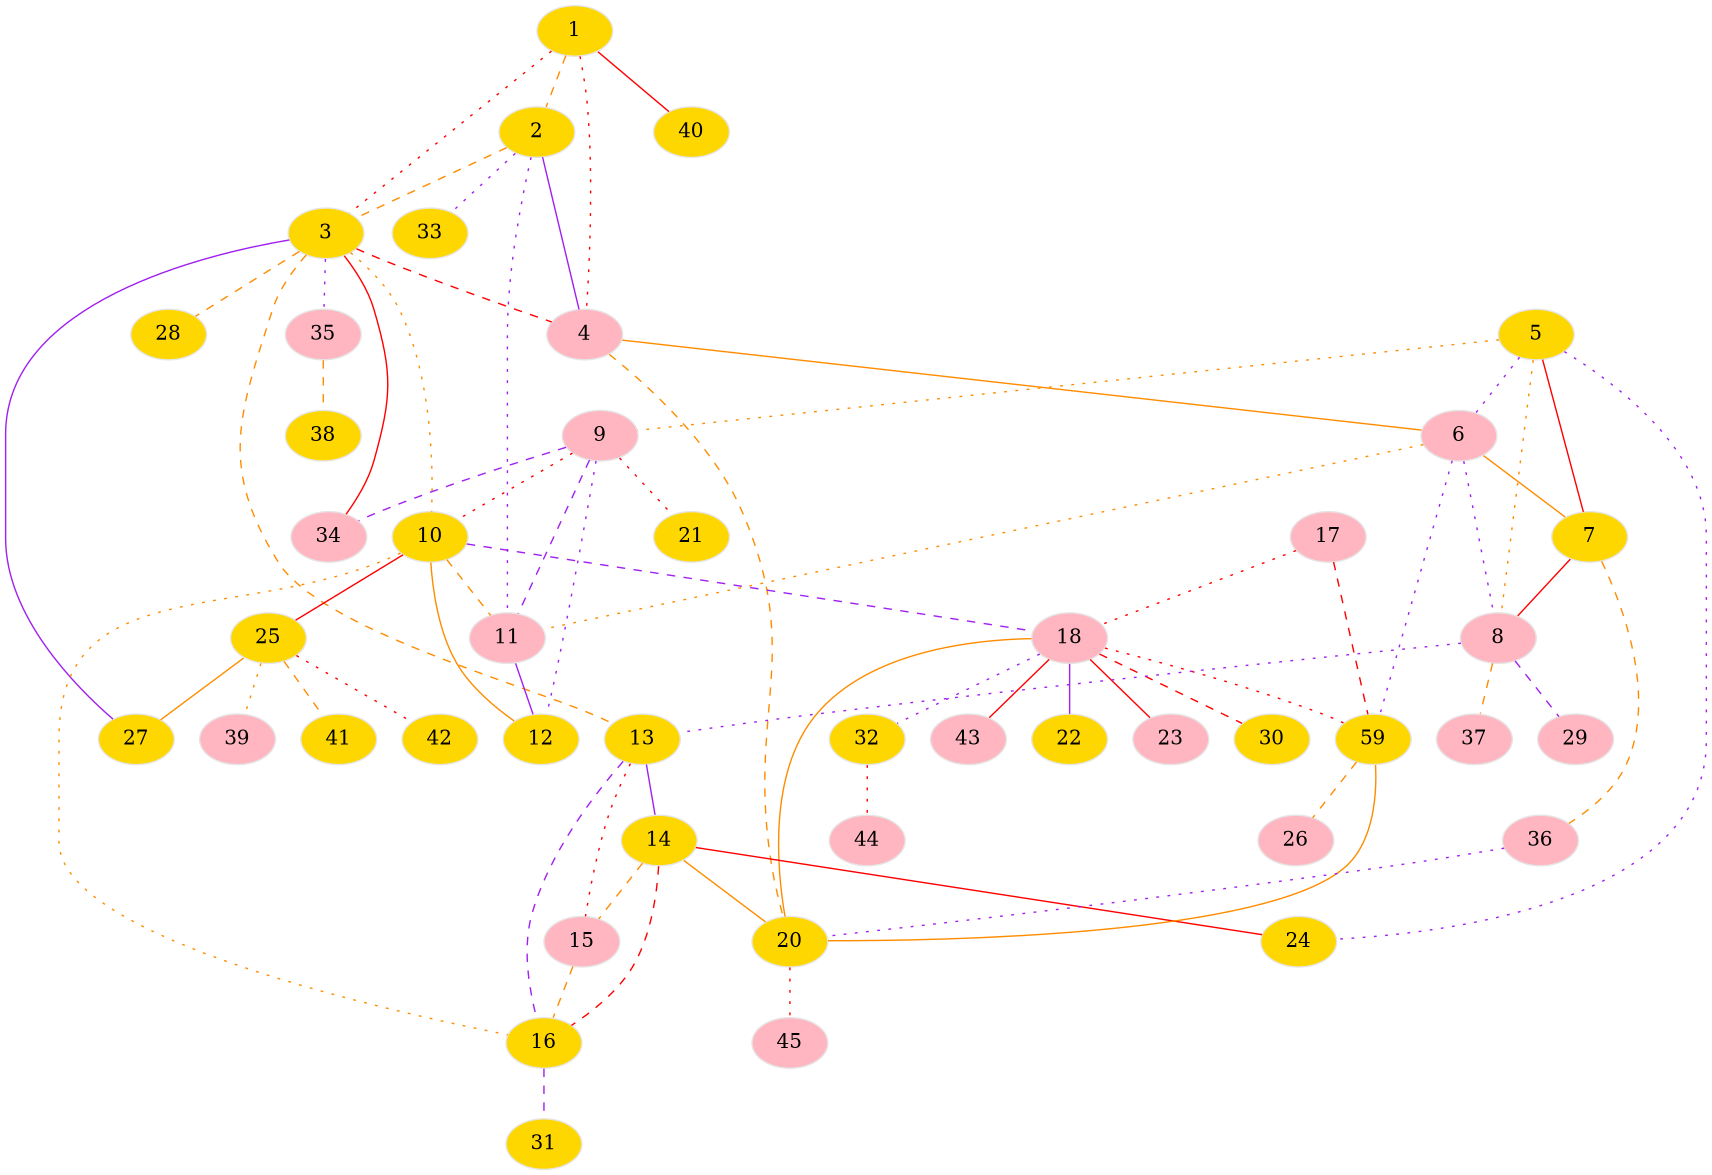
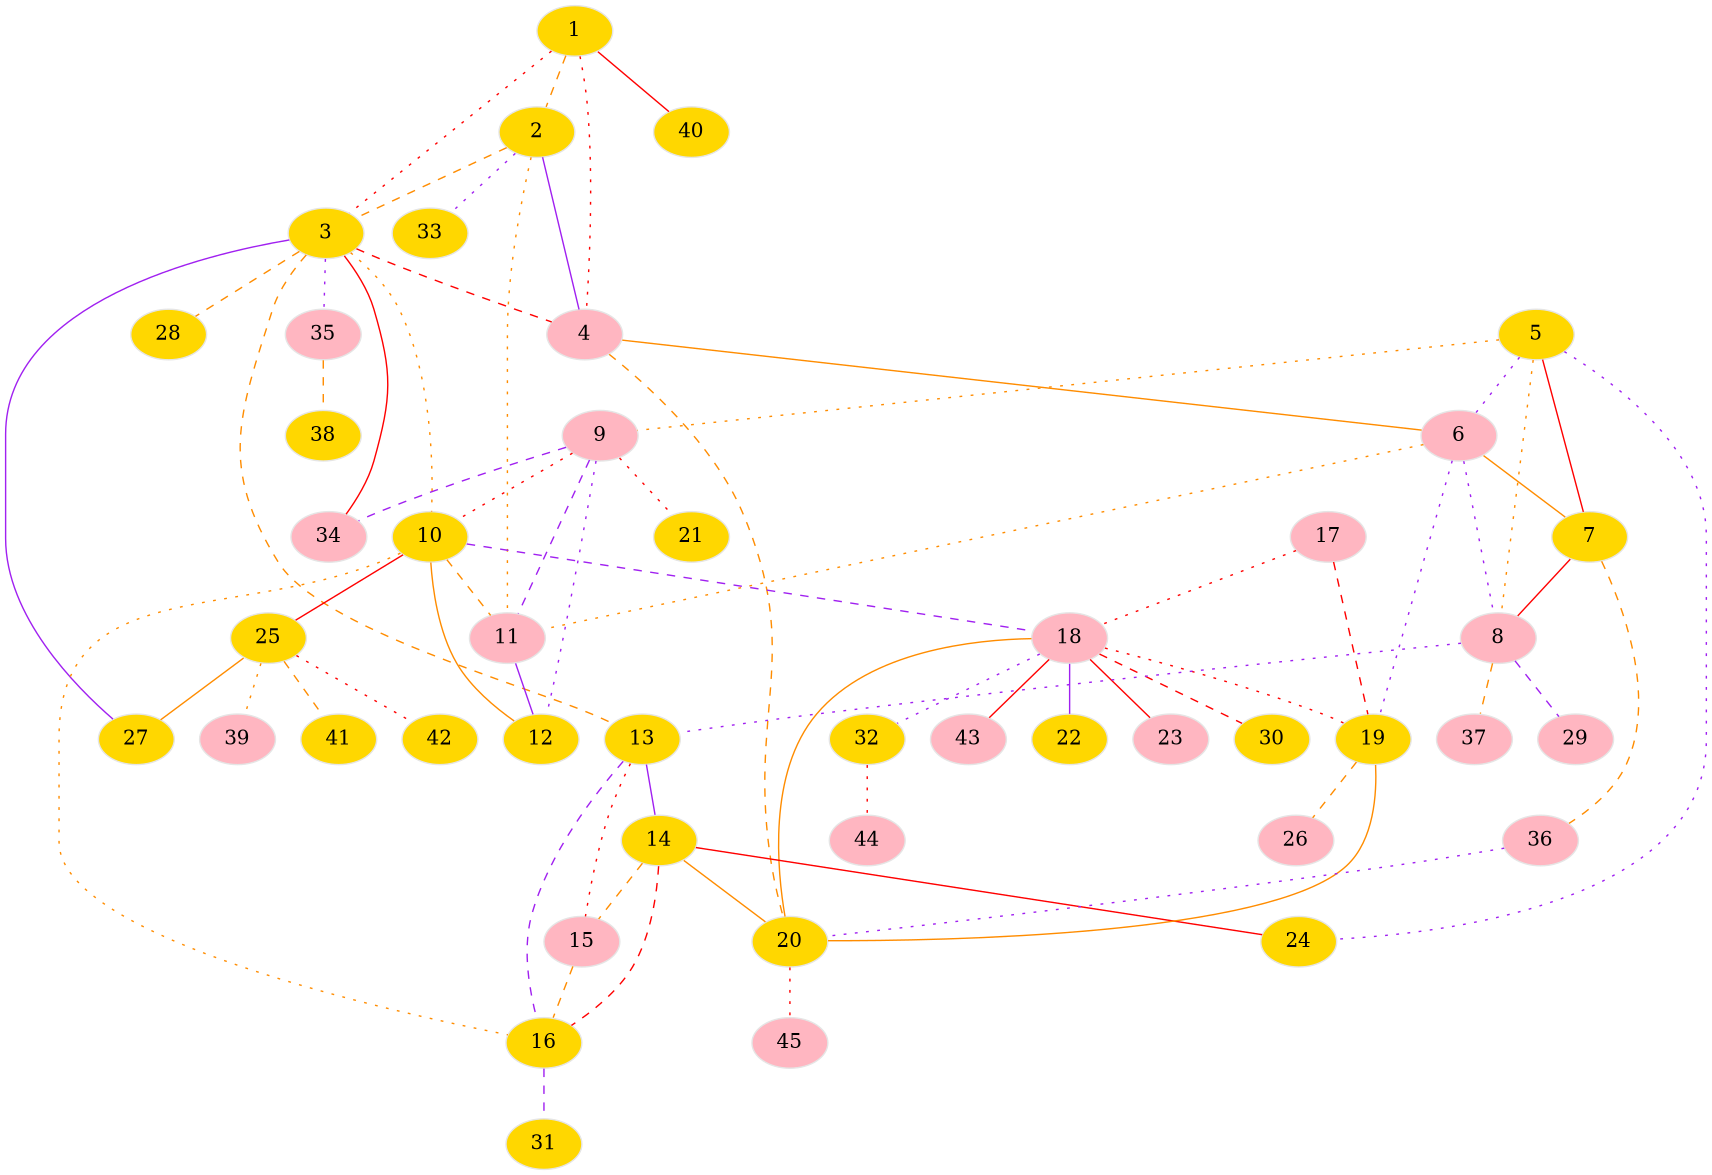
  graph {
    node [color=gray90 fillcolor=gold style=filled]
    edge [color=darkorange style=dotted weight=1.0]
    1
    2
    3
    4 [fillcolor=lightpink]
    40
    11 [fillcolor=lightpink]
    33
    10
    13
    27
    28
    34 [fillcolor=lightpink]
    35 [fillcolor=lightpink]
    6 [fillcolor=lightpink]
    20
    12
    16
    18 [fillcolor=lightpink]
    25
    14
    15 [fillcolor=lightpink]
    38
    7
    8 [fillcolor=lightpink]
-   19 [label=59]
+   19
    45 [fillcolor=lightpink]
    5
    9 [fillcolor=lightpink]
    24
    36 [fillcolor=lightpink]
    29 [fillcolor=lightpink]
    37 [fillcolor=lightpink]
    21
    26 [fillcolor=lightpink]
    31
    22
    23 [fillcolor=lightpink]
    30
    32
    43 [fillcolor=lightpink]
    39 [fillcolor=lightpink]
    41
    42
    17 [fillcolor=lightpink]
    44 [fillcolor=lightpink]
    1 -- 2 [style=dashed]
    1 -- 3 [color=red]
    1 -- 4 [color=red]
    1 -- 40 [color=red style=solid]
    2 -- 3 [style=dashed]
    2 -- 4 [color=purple style=solid weight=3.0]
-   2 -- 11 [color=purple]
+   2 -- 11
    2 -- 33 [color=purple]
    3 -- 4 [color=red style=dashed]
    3 -- 10
    3 -- 13 [style=dashed]
    3 -- 27 [color=purple style=solid]
    3 -- 28 [style=dashed weight=2.0]
    3 -- 34 [color=red style=solid]
    3 -- 35 [color=purple]
    4 -- 6 [style=solid]
    4 -- 20 [style=dashed]
    11 -- 12 [color=purple style=solid]
    10 -- 11 [style=dashed weight=3.0]
    10 -- 12 [style=solid]
    10 -- 16
    10 -- 18 [color=purple style=dashed]
    10 -- 25 [color=red style=solid]
    13 -- 16 [color=purple style=dashed]
    13 -- 14 [color=purple style=solid]
    13 -- 15 [color=red weight=2.0]
    35 -- 38 [style=dashed]
    6 -- 11
    6 -- 7 [style=solid weight=7.0]
    6 -- 8 [color=purple]
    6 -- 19 [color=purple]
    20 -- 45 [color=red]
    16 -- 31 [color=purple style=dashed]
    18 -- 20 [style=solid]
    18 -- 19 [color=red]
    18 -- 22 [color=purple style=solid]
    18 -- 23 [color=red style=solid]
    18 -- 30 [color=red style=dashed]
    18 -- 32 [color=purple]
    18 -- 43 [color=red style=solid]
    25 -- 27 [style=solid]
    25 -- 39
    25 -- 41 [style=dashed]
    25 -- 42 [color=red]
    14 -- 20 [style=solid]
    14 -- 16 [color=red style=dashed]
    14 -- 15 [style=dashed]
    14 -- 24 [color=red style=solid]
    15 -- 16 [style=dashed]
    7 -- 8 [color=red style=solid]
    7 -- 36 [style=dashed]
    8 -- 13 [color=purple]
    8 -- 29 [color=purple style=dashed]
    8 -- 37 [style=dashed]
    19 -- 20 [style=solid]
    19 -- 26 [style=dashed]
    5 -- 6 [color=purple]
    5 -- 7 [color=red style=solid]
    5 -- 8
    5 -- 9
    5 -- 24 [color=purple]
    9 -- 11 [color=purple style=dashed]
    9 -- 10 [color=red]
    9 -- 34 [color=purple style=dashed]
    9 -- 12 [color=purple]
    9 -- 21 [color=red]
    36 -- 20 [color=purple]
    32 -- 44 [color=red]
    17 -- 18 [color=red]
    17 -- 19 [color=red style=dashed weight=4.0]
  }
